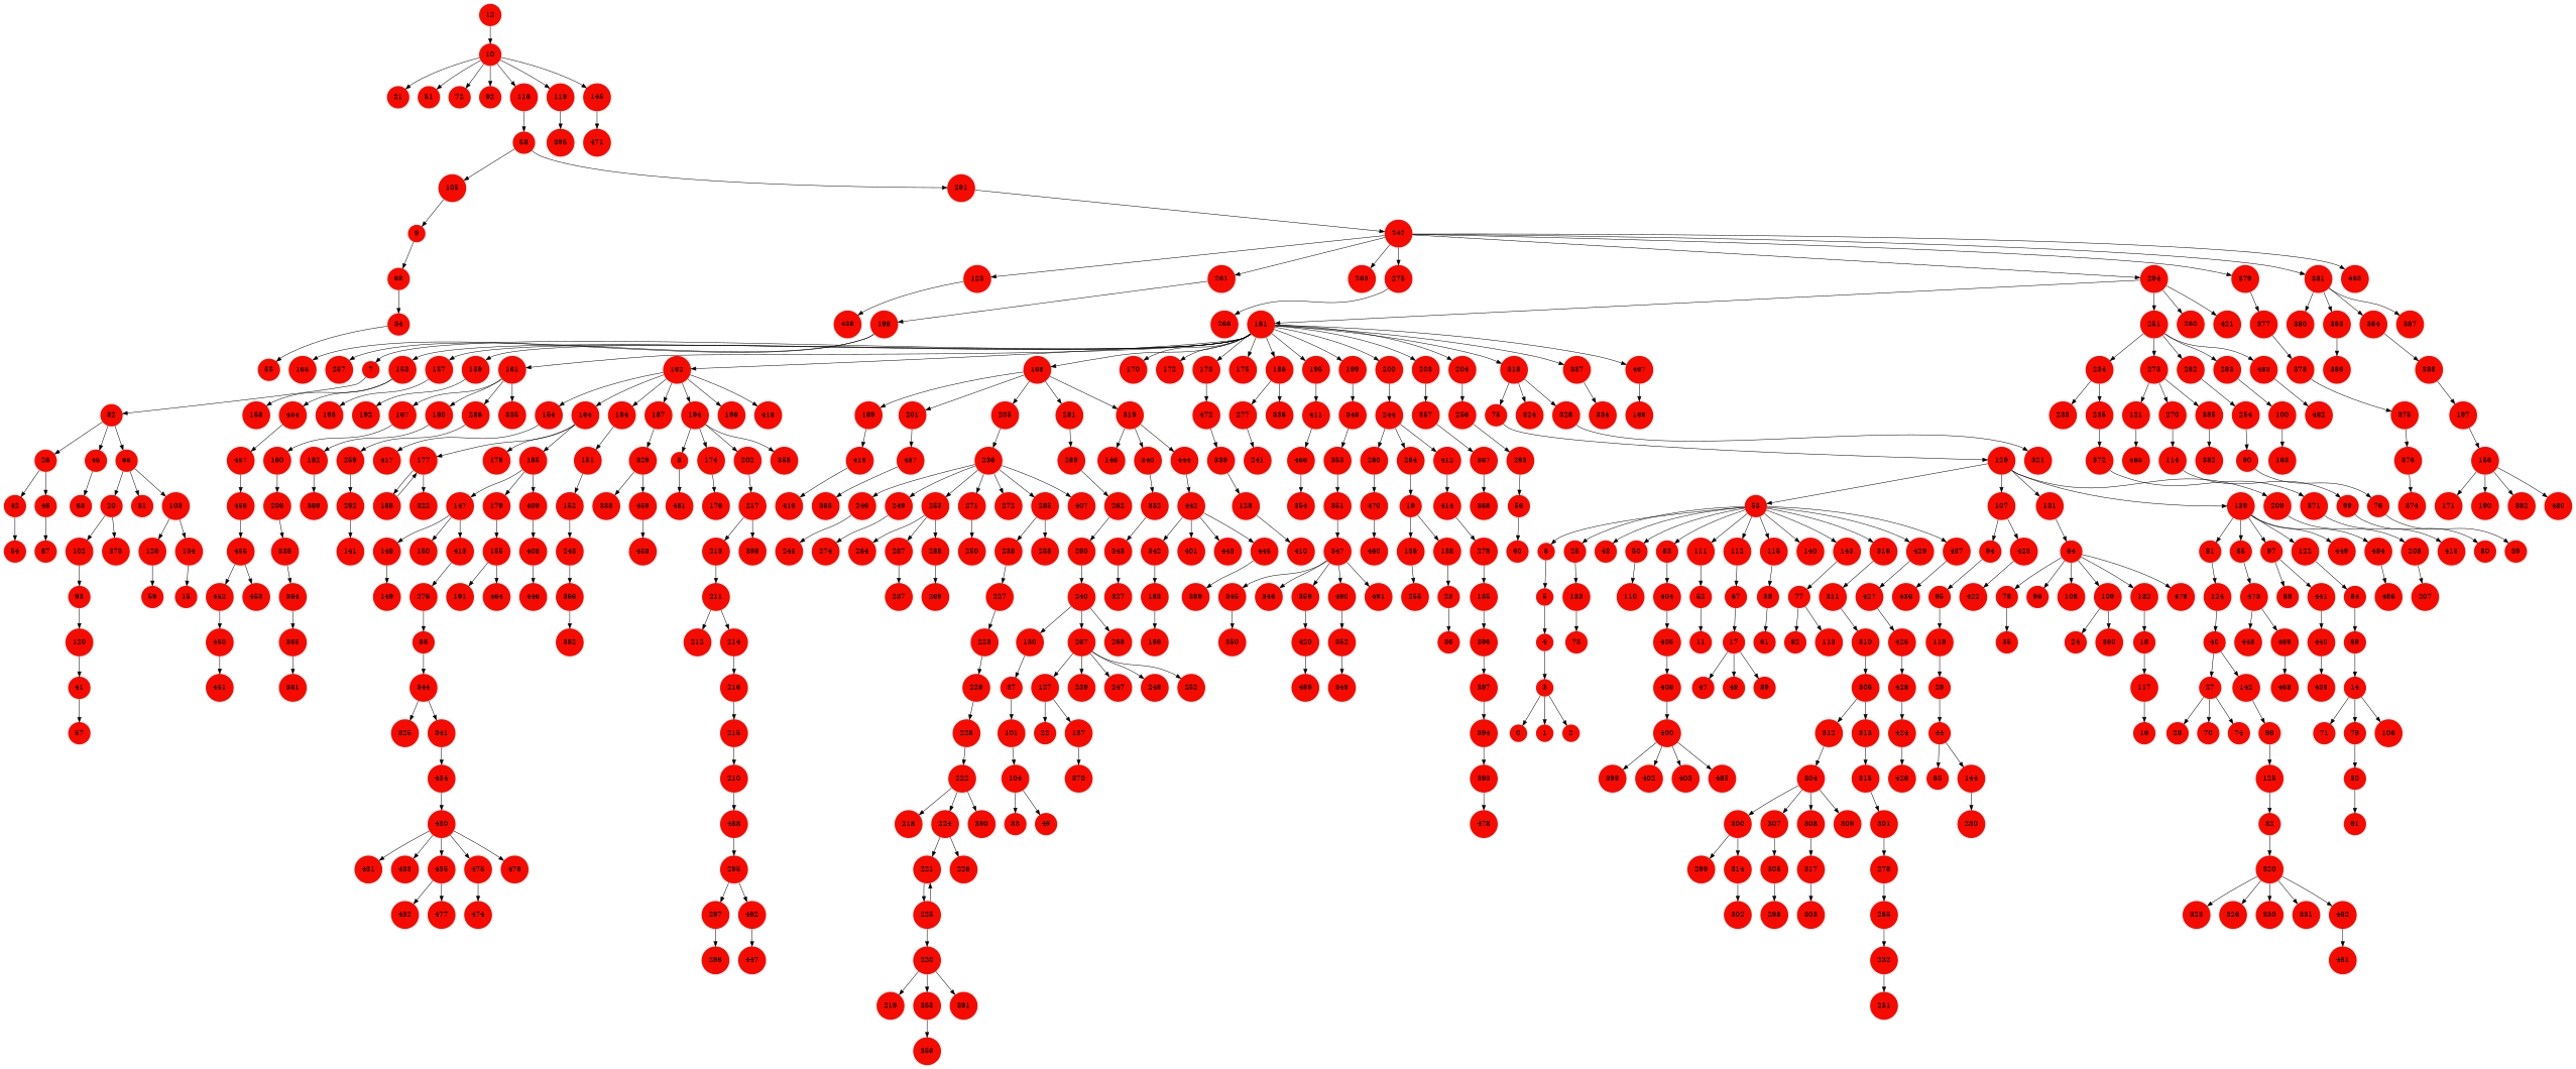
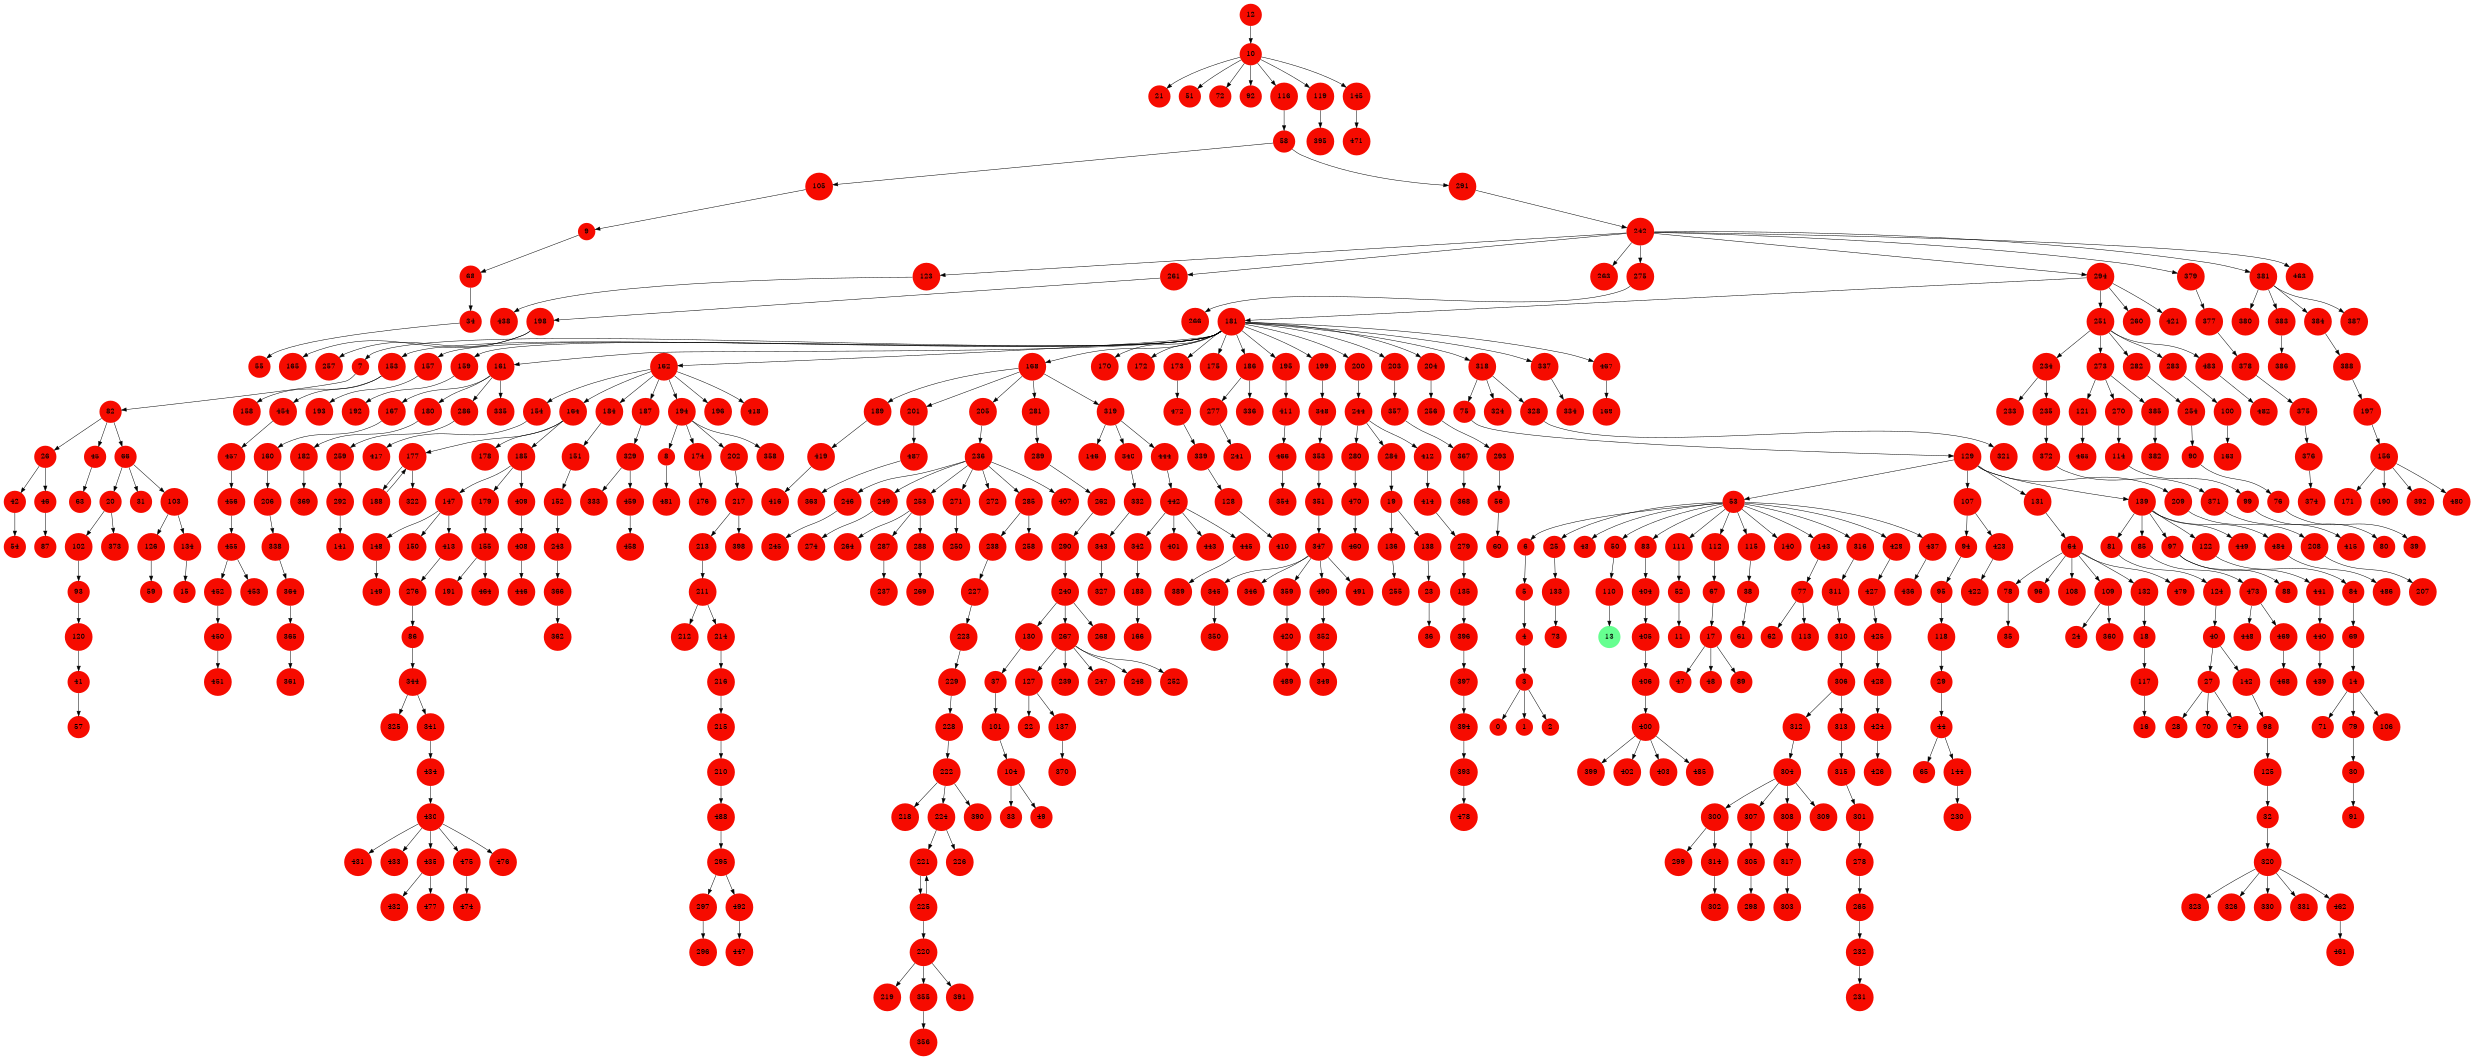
  digraph {
    node [fillcolor="#f60b00" penwidth=0 shape=circle style=filled]
    0
    1
    2
    3
    4
    5
    6
    7
    82
    8
    481
    9
    68
    10
    21
    51
    72
    92
    116
    119
    145
    11
    12
+   13 [fillcolor="#66ff90"]
    14
    71
    79
    106
    15
    16
    17
    47
    48
    89
    18
    117
    19
    136
    138
    20
    102
    373
    22
    23
    36
    24
    25
    133
    26
    42
    46
    27
    28
    70
    74
    29
    44
    30
    91
    31
    32
    320
    33
    34
    55
    35
    37
    101
    38
    61
    39
    40
    142
    41
    57
    54
    43
    65
    144
    45
    63
    87
    49
    50
    110
    52
    53
    83
    111
    112
    115
    140
    143
    316
    429
    437
    56
    60
    58
    105
    291
    59
    62
    64
    78
    96
    108
    109
    132
    479
    66
    103
    67
    69
    73
    75
    129
    76
    77
    113
    80
    81
    124
    404
    84
    85
    473
    86
    344
    88
    90
    93
    120
    94
    95
    118
    97
    441
    98
    125
    99
    100
    163
    104
    126
    134
    107
    423
    360
    114
    395
    121
    465
    122
    123
    438
    127
    137
    128
    410
    131
    139
    209
    130
    135
    396
    255
    370
    449
    484
    141
    230
    471
    146
    147
    148
    150
    413
    149
    151
    152
    243
    153
    158
    454
    154
    417
    155
    191
    464
    156
    171
    190
    392
    480
    157
    193
    159
    192
    160
    206
    161
    167
    180
    286
    335
    162
    164
    184
    187
    194
    196
    418
    177
    178
    185
    165
    166
    168
    189
    201
    205
    281
    319
    169
    170
    172
    173
    472
    174
    176
    175
    188
    322
    179
    182
    181
    186
    195
    199
    200
    203
    204
    318
    337
    467
    369
    183
    409
    277
    336
    329
    419
    202
    358
    411
    197
    198
    257
    348
    244
    487
    217
    357
    256
    236
    338
    207
    208
    210
    488
    211
    212
    214
    213
    216
    215
    398
    218
    219
    220
    355
    391
    221
    225
    222
    224
    390
    223
    229
    226
    227
    228
    231
    232
    233
    234
    235
    372
    246
    249
    253
    271
    272
    285
    407
    237
    238
    239
    240
    267
    268
    241
    242
    261
    263
    275
    294
    379
    381
    463
    366
    280
    284
    412
    245
    247
    248
    274
    250
    251
    273
    282
    283
    483
    252
    264
    287
    288
    254
    293
    258
    259
    292
    260
    262
    290
    265
    266
    269
    270
    385
    276
    278
    279
    470
    289
    421
    295
    297
    492
    296
    298
    299
    300
    314
    301
    302
    303
    304
    307
    308
    309
    305
    306
    312
    313
    317
    310
    311
    315
    324
    328
    340
    444
    323
    326
    330
    331
    462
    321
    325
    327
    333
    459
    332
    343
    334
    364
    339
    341
    434
    342
    345
    350
    346
    347
    359
    490
    491
    353
    349
    351
    352
    354
    356
    367
    420
    361
    362
    363
    365
    368
    371
    415
    374
    375
    376
    377
    378
    380
    383
    384
    387
    382
    386
    388
    389
    393
    478
    394
    397
    399
    400
    402
    403
    485
    401
    405
    406
    408
    446
    466
    414
    416
    489
    422
    424
    426
    425
    428
    427
    430
    431
    433
    435
    475
    476
    432
    477
    436
    439
    440
    442
    443
    445
    447
    448
    450
    451
    452
    453
    457
    455
    456
    458
    460
    461
    468
    469
    474
    482
    486
    3 -> 0
    3 -> 1
    3 -> 2
    4 -> 3
    5 -> 4
    6 -> 5
    7 -> 82
    82 -> 26
    82 -> 45
    82 -> 66
    8 -> 481
    9 -> 68
    68 -> 34
    10 -> 21
    10 -> 51
    10 -> 72
    10 -> 92
    10 -> 116
    10 -> 119
    10 -> 145
    116 -> 58
    119 -> 395
    145 -> 471
    12 -> 10
    14 -> 71
    14 -> 79
    14 -> 106
    79 -> 30
    17 -> 47
    17 -> 48
    17 -> 89
    18 -> 117
    117 -> 16
    19 -> 136
    19 -> 138
    136 -> 255
    138 -> 23
    20 -> 102
    20 -> 373
    102 -> 93
    23 -> 36
    25 -> 133
    133 -> 73
    26 -> 42
    26 -> 46
    42 -> 54
    46 -> 87
    27 -> 28
    27 -> 70
    27 -> 74
    29 -> 44
    44 -> 65
    44 -> 144
    30 -> 91
    32 -> 320
    320 -> 323
    320 -> 326
    320 -> 330
    320 -> 331
    320 -> 462
    34 -> 55
    37 -> 101
    101 -> 104
    38 -> 61
    40 -> 27
    40 -> 142
    142 -> 98
    41 -> 57
    144 -> 230
    45 -> 63
    50 -> 110
+   110 -> 13
    52 -> 11
    53 -> 6
    53 -> 25
    53 -> 43
    53 -> 50
    53 -> 83
    53 -> 111
    53 -> 112
    53 -> 115
    53 -> 140
    53 -> 143
    53 -> 316
    53 -> 429
    53 -> 437
    83 -> 404
    111 -> 52
    112 -> 67
    115 -> 38
    143 -> 77
    316 -> 311
    429 -> 427
    437 -> 436
    56 -> 60
    58 -> 105
    58 -> 291
    105 -> 9
    291 -> 242
    64 -> 78
    64 -> 96
    64 -> 108
    64 -> 109
    64 -> 132
    64 -> 479
    78 -> 35
    109 -> 24
    109 -> 360
    132 -> 18
    66 -> 20
    66 -> 31
    66 -> 103
    103 -> 126
    103 -> 134
    67 -> 17
    69 -> 14
    75 -> 129
    129 -> 53
    129 -> 107
    129 -> 131
    129 -> 139
    129 -> 209
    76 -> 39
    77 -> 62
    77 -> 113
    81 -> 124
    124 -> 40
    404 -> 405
    84 -> 69
    85 -> 473
    473 -> 448
    473 -> 469
    86 -> 344
    344 -> 325
    344 -> 341
    90 -> 76
    93 -> 120
    120 -> 41
    94 -> 95
    95 -> 118
    118 -> 29
    97 -> 88
    97 -> 441
    441 -> 440
    98 -> 125
    125 -> 32
    99 -> 80
    100 -> 163
    104 -> 33
    104 -> 49
    126 -> 59
    134 -> 15
    107 -> 94
    107 -> 423
    423 -> 422
    114 -> 99
    121 -> 465
    122 -> 84
    123 -> 438
    127 -> 22
    127 -> 137
    137 -> 370
    128 -> 410
    131 -> 64
    139 -> 81
    139 -> 85
    139 -> 97
    139 -> 122
    139 -> 449
    139 -> 484
    209 -> 208
    130 -> 37
    135 -> 396
    396 -> 397
    484 -> 486
    147 -> 148
    147 -> 150
    147 -> 413
    148 -> 149
    413 -> 276
    151 -> 152
    152 -> 243
    243 -> 366
    153 -> 158
    153 -> 454
    454 -> 457
    154 -> 417
    155 -> 191
    155 -> 464
    156 -> 171
    156 -> 190
    156 -> 392
    156 -> 480
    157 -> 193
    159 -> 192
    160 -> 206
    206 -> 338
    161 -> 167
    161 -> 180
    161 -> 286
    161 -> 335
    167 -> 160
    180 -> 182
    286 -> 259
    162 -> 154
    162 -> 164
    162 -> 184
    162 -> 187
    162 -> 194
    162 -> 196
    162 -> 418
    164 -> 177
    164 -> 178
    164 -> 185
    184 -> 151
    187 -> 329
    194 -> 8
    194 -> 174
    194 -> 202
    194 -> 358
    177 -> 188
    177 -> 322
    185 -> 147
    185 -> 179
    185 -> 409
    168 -> 189
    168 -> 201
    168 -> 205
    168 -> 281
    168 -> 319
    189 -> 419
    201 -> 487
    205 -> 236
    281 -> 289
    319 -> 146
    319 -> 340
    319 -> 444
    173 -> 472
    472 -> 339
    174 -> 176
    188 -> 177
    179 -> 155
    182 -> 369
    181 -> 7
    181 -> 153
    181 -> 157
    181 -> 159
    181 -> 161
    181 -> 162
    181 -> 168
    181 -> 170
    181 -> 172
    181 -> 173
    181 -> 175
    181 -> 186
    181 -> 195
    181 -> 199
    181 -> 200
    181 -> 203
    181 -> 204
    181 -> 318
    181 -> 337
    181 -> 467
    186 -> 277
    186 -> 336
    195 -> 411
    199 -> 348
    200 -> 244
    203 -> 357
    204 -> 256
    318 -> 75
    318 -> 324
    318 -> 328
    337 -> 334
    467 -> 169
    183 -> 166
    409 -> 408
    277 -> 241
    329 -> 333
    329 -> 459
    419 -> 416
    202 -> 217
    411 -> 466
    197 -> 156
    198 -> 165
    198 -> 257
    348 -> 353
    244 -> 280
    244 -> 284
    244 -> 412
    487 -> 363
    217 -> 213
    217 -> 398
    357 -> 367
    256 -> 293
    236 -> 246
    236 -> 249
    236 -> 253
    236 -> 271
    236 -> 272
    236 -> 285
    236 -> 407
    338 -> 364
    208 -> 207
    210 -> 488
    488 -> 295
    211 -> 212
    211 -> 214
    214 -> 216
    213 -> 211
    216 -> 215
    215 -> 210
    220 -> 219
    220 -> 355
    220 -> 391
    355 -> 356
    221 -> 225
    225 -> 220
    225 -> 221
    222 -> 218
    222 -> 224
    222 -> 390
    224 -> 221
    224 -> 226
    223 -> 229
    229 -> 228
    227 -> 223
    228 -> 222
    232 -> 231
    234 -> 233
    234 -> 235
    235 -> 372
    372 -> 371
    246 -> 245
    249 -> 274
    253 -> 264
    253 -> 287
    253 -> 288
    271 -> 250
    285 -> 238
    285 -> 258
    238 -> 227
    240 -> 130
    240 -> 267
    240 -> 268
    267 -> 127
    267 -> 239
    267 -> 247
    267 -> 248
    267 -> 252
    242 -> 123
    242 -> 261
    242 -> 263
    242 -> 275
    242 -> 294
    242 -> 379
    242 -> 381
    242 -> 463
    261 -> 198
    275 -> 266
    294 -> 181
    294 -> 251
    294 -> 260
    294 -> 421
    379 -> 377
    381 -> 380
    381 -> 383
    381 -> 384
    381 -> 387
    366 -> 362
    280 -> 470
    284 -> 19
    412 -> 414
    251 -> 234
    251 -> 273
    251 -> 282
    251 -> 283
    251 -> 483
    273 -> 121
    273 -> 270
    273 -> 385
    282 -> 254
    283 -> 100
    483 -> 482
    287 -> 237
    288 -> 269
    254 -> 90
    293 -> 56
    259 -> 292
    292 -> 141
    262 -> 290
    290 -> 240
    265 -> 232
    270 -> 114
    385 -> 382
    276 -> 86
    278 -> 265
    279 -> 135
    470 -> 460
    289 -> 262
    295 -> 297
    295 -> 492
    297 -> 296
    492 -> 447
    300 -> 299
    300 -> 314
    314 -> 302
    301 -> 278
    304 -> 300
    304 -> 307
    304 -> 308
    304 -> 309
    307 -> 305
    308 -> 317
    305 -> 298
    306 -> 312
    306 -> 313
    312 -> 304
    313 -> 315
    317 -> 303
    310 -> 306
    311 -> 310
    315 -> 301
    328 -> 321
    340 -> 332
    444 -> 442
    462 -> 461
    459 -> 458
    332 -> 343
    343 -> 327
    364 -> 365
    339 -> 128
    341 -> 434
    434 -> 430
    342 -> 183
    345 -> 350
    347 -> 345
    347 -> 346
    347 -> 359
    347 -> 490
    347 -> 491
    359 -> 420
    490 -> 352
    353 -> 351
    351 -> 347
    352 -> 349
    367 -> 368
    420 -> 489
    365 -> 361
    371 -> 415
    375 -> 376
    376 -> 374
    377 -> 378
    378 -> 375
    383 -> 386
    384 -> 388
    388 -> 197
    393 -> 478
    394 -> 393
    397 -> 394
    400 -> 399
    400 -> 402
    400 -> 403
    400 -> 485
    405 -> 406
    406 -> 400
    408 -> 446
    466 -> 354
    414 -> 279
    424 -> 426
    425 -> 428
    428 -> 424
    427 -> 425
    430 -> 431
    430 -> 433
    430 -> 435
    430 -> 475
    430 -> 476
    435 -> 432
    435 -> 477
    475 -> 474
    440 -> 439
    442 -> 342
    442 -> 401
    442 -> 443
    442 -> 445
    445 -> 389
    450 -> 451
    452 -> 450
    457 -> 456
    455 -> 452
    455 -> 453
    456 -> 455
    469 -> 468
  }
